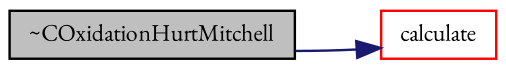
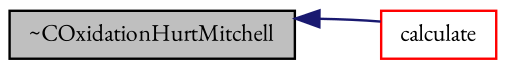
  digraph {
    rankdir=LR
    fontname="EB Garamond"
    node [fontname="EB Garamond" fontsize=10 shape=record]
    n1 [color=black fillcolor=grey75 fontcolor=black height=0.2 label="~COxidationHurtMitchell" style=filled width=0.4]
    n2 [color=red height=0.2 label=calculate width=0.4]
-   n1 -> n2 [color=midnightblue fontname="EB Garamond" fontsize=10 labelfontname=Helvetica labelfontsize=10 style=solid]
+   n2 -> n1 [color=midnightblue fontname="EB Garamond" fontsize=10 labelfontname=Helvetica labelfontsize=10 style=solid]
  }
